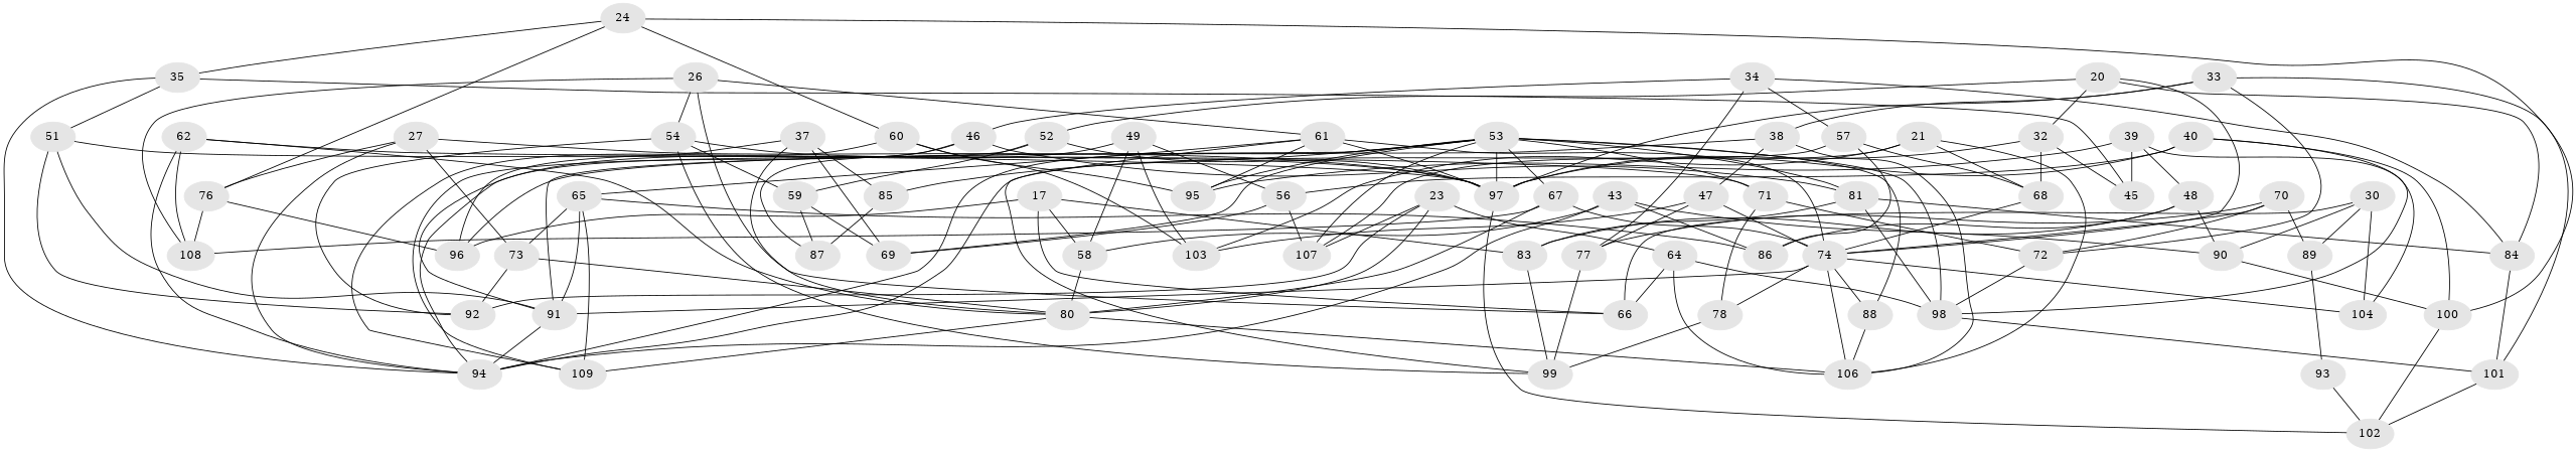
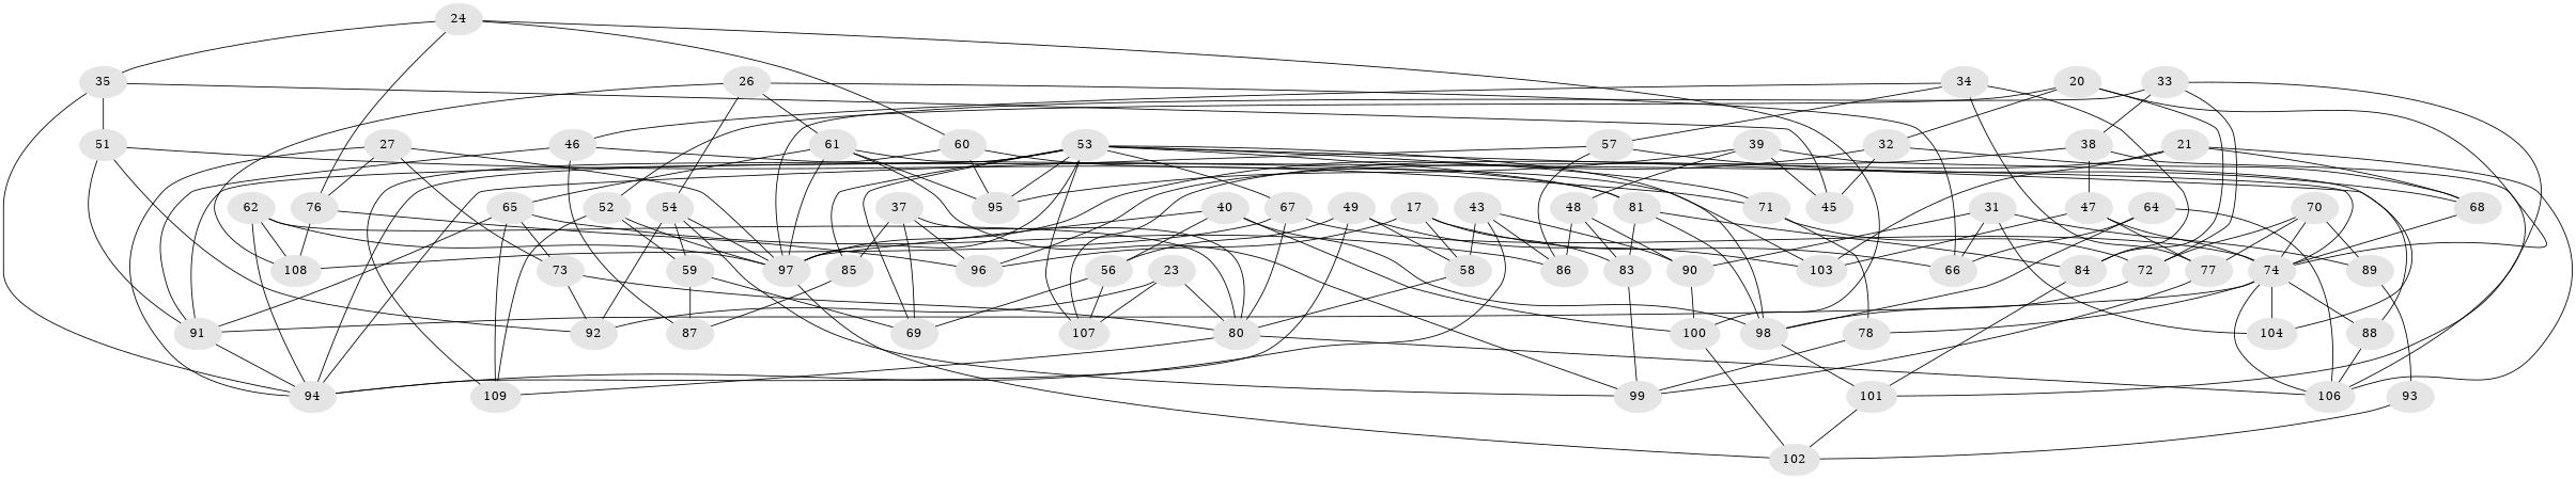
  graph {
    node [color=gray90 style=filled]
    17
    58
    66
    83
    96
    80 [super="+3+55"]
    99 [super="+5"]
    20
    32
    52
    74 [super="+1+13+42"]
    84
    68
    97 [super="+14+18+16"]
    45
    109
    59
    106 [super="+11"]
    104
    91 [super="+82"]
    88
    78
    101
    21
    103
    107
    23
    64
    92
    98 [super="+25"]
    n31 [label=60]
    24
    35
    76
    100
    95
    94 [super="+12+19"]
    n38 [label=51]
    108
    102
    54 [super="+36"]
    26
    61 [super="+44+60"]
    65 [super="+63"]
    27
    73
-   31 [label=30]
+   31
    89
    90
    93
    33
    38
    72
    47
    34
    46
    57
    77
    81 [super="+79"]
    87
    86
    71
    37
    69
    85 [super="+75"]
    39 [super="+29"]
    48
    40
    56
    43
    49
    53 [super="+9+50+51"]
    67
    62
    70
    17 -- 58
    17 -- 66
    17 -- 83
    17 -- 96
    58 -- 80
    83 -- 99
    80 -- 109
    80 -- 106
    20 -- 32
    20 -- 52
    20 -- 74
    20 -- 84
    32 -- 68
    32 -- 97
    32 -- 45
    52 -- 97
    52 -- 109
    52 -- 59
    74 -- 106 [weight=2]
    74 -- 104
    74 -- 91 [weight=2]
    74 -- 88
    74 -- 78
    84 -- 101
    68 -- 74
    97 -- 102
    59 -- 87
    59 -- 69
    91 -- 94
    88 -- 106 [weight=2]
    78 -- 99 [weight=2]
    101 -- 102
    21 -- 68
    21 -- 106
    21 -- 103
    21 -- 107
    23 -- 80
    23 -- 107
-   23 -- 64
    23 -- 92
    64 -- 66
    64 -- 106
    64 -- 98
    98 -- 101
    n31 -- 109
    n31 -- 103
    n31 -- 95
    24 -- n31
    24 -- 35
    24 -- 76
    24 -- 100
    35 -- 45
    35 -- 94
    35 -- n38
    76 -- 96
    76 -- 108
    100 -- 102
    n38 -- 91
    n38 -- 92
    n38 -- 71
    54 -- 99
    54 -- 97 [weight=2]
    54 -- 59
    54 -- 92
    26 -- 66
    26 -- 108
    26 -- 54
    26 -- 61
    61 -- 99
    61 -- 74 [weight=2]
    61 -- 97 [weight=2]
    61 -- 95
    61 -- 65
    65 -- 109
    65 -- 91 [weight=2]
    65 -- 73
    65 -- 86
    27 -- 97
    27 -- 76
    27 -- 94
    27 -- 73
    73 -- 80
    73 -- 92
    31 -- 66
    31 -- 104
    31 -- 89
    31 -- 90
    89 -- 93
    90 -- 100
    93 -- 102
    33 -- 97
    33 -- 101
    33 -- 38
    33 -- 72
    38 -- 96
    38 -- 106
    38 -- 47
    72 -- 98
    47 -- 74
    47 -- 103
    47 -- 77
    34 -- 84
    34 -- 46
    34 -- 57
    34 -- 77
    46 -- 91
    46 -- 81
    46 -- 87
    57 -- 68
    57 -- 94
    57 -- 86
    77 -- 99
    81 -- 83
    81 -- 84
    81 -- 98 [weight=3]
    71 -- 78
    71 -- 72
    37 -- 96
    37 -- 80
    37 -- 69
    37 -- 85
    85 -- 87 [weight=2]
    39 -- 45 [weight=2]
    39 -- 104 [weight=2]
    39 -- 95
    39 -- 48
    48 -- 83
    48 -- 90
    48 -- 86
    40 -- 97
    40 -- 98
    40 -- 100
    40 -- 56
    56 -- 107
    56 -- 69
    43 -- 58
    43 -- 94
    43 -- 90
    43 -- 86
    49 -- 58
    49 -- 103
    49 -- 94
    49 -- 56
    53 -- 97 [weight=2]
    53 -- 91
    53 -- 88
    53 -- 107
    53 -- 98
    53 -- 95
    53 -- 94
    53 -- 81 [weight=2]
    53 -- 71
    53 -- 69
    53 -- 85
    53 -- 67
    67 -- 80
    67 -- 74
    67 -- 108
    62 -- 80
    62 -- 97
    62 -- 94
    62 -- 108
    70 -- 74
    70 -- 89
    70 -- 72
    70 -- 77
  }
